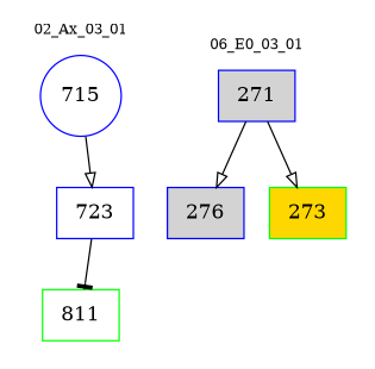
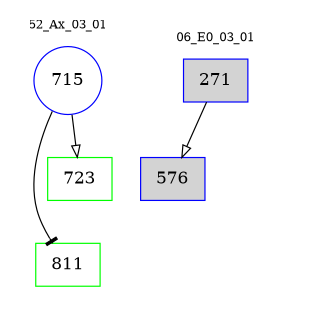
  digraph {
    node [color=blue fillcolor=white shape=box style=filled]
    edge [arrowhead=onormal color=black]
    n1 [label=715 shape=circle]
    n2 [color=green label=811]
-   n3 [label=723]
+   n3 [color=green label=723]
    n4 [fillcolor=lightgrey label=271]
-   n5 [fillcolor=lightgrey label=276]
-   n6 [color=green fillcolor=gold label=273]
+   n5 [fillcolor=lightgrey label=576]
    subgraph cluster_1 {
      color=white
      fontsize=10
-     label="02_Ax_03_01"
+     label="52_Ax_03_01"
      n1
      n2
      n3
    }
    subgraph cluster_2 {
      color=white
      fontsize=10
      label="06_E0_03_01"
      n4
      n5
-     n6
    }
-   n3 -> n2 [arrowhead=tee]
+   n1 -> n2 [arrowhead=tee]
    n1 -> n3
    n4 -> n5
-   n4 -> n6
  }
